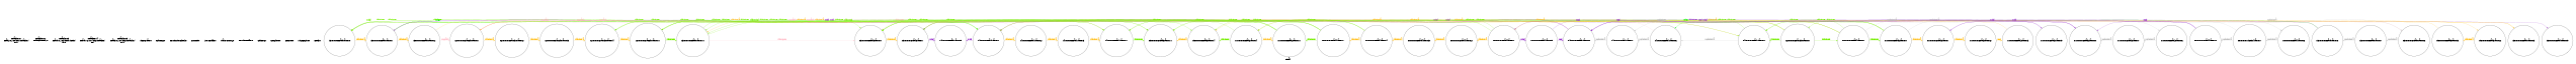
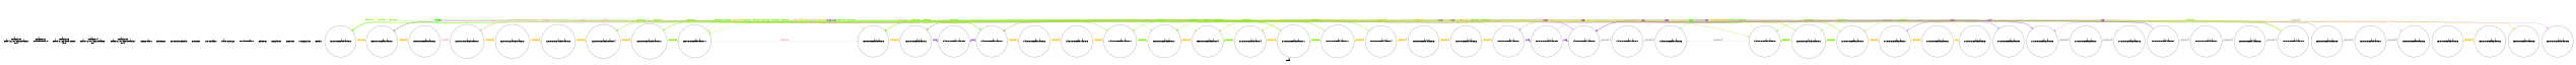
  digraph {
    label=Final
    splines=true
    node [shape=circle]
    edge [color=chartreuse2 constraint=false fontcolor=chartreuse2]
-   n2 [label="Attacker.I1\nRead2.C VA0(PA1:Attacker)\nL11\n" shape=none]
+   n1 [label="Attacker.I0\nRead4.C VA1(PA2:Attacker)\nL11\n" shape=none]
    n3 [label="Attacker.I2\nBranch0 PNT, T\n\n" shape=none]
    n4 [label="Attacker.I3\nRead0.C VA2(PA0:Victim)\nL10\n" shape=none]
    n5 [label="Attacker.I4\nRead1.C VA1(PA2:Attacker)\nL11\n" shape=none]
    n6 [label="Attacker.I5\nRead3.C VA1(PA2:Attacker)\nL11\n" shape=none]
    n7 [label=ViCLCreate0 shape=none]
    n8 [label=CohResp0 shape=none]
    n9 [label=PermissionCheck0 shape=none]
    n10 [label=Commit0 shape=none]
    n11 [label=StoreBuffer0 shape=none]
    n12 [label=MainMemory0 shape=none]
    n13 [label=ReorderBuffer0 shape=none]
    n14 [label=CohReq0 shape=none]
    n15 [label=Complete0 shape=none]
    n16 [label=Execute0 shape=none]
    n17 [label=ViCLExpire0 shape=none]
    n18 [label=Fetch0 shape=none]
    n3_0_0_0_Read0_at_0_0
    n3_0_0_0_Read0_at_0_1
    n3_0_0_0_Read0_at_0_6
    n4_0_0_0_Read1_at_0_0
    n5_0_0_0_Read3_at_0_0
    n3_0_0_0_Read0_at_0_2
    n3_0_0_0_Read0_at_0_9
    n4_0_0_0_Read1_at_0_1
    n2_0_0_0_Branch0_at_0_1
    n3_0_0_0_Read0_at_0_7
    n4_0_0_0_Read1_at_0_6
    n5_0_0_0_Read3_at_0_1
    n3_0_0_0_Read0_at_0_3
    n4_0_0_0_Read1_at_0_2
    n4_0_0_0_Read1_at_0_9
    n3_0_0_0_Read0_at_0_11
    n2_0_0_0_Branch0_at_0_2
    n4_0_0_0_Read1_at_0_11
    n5_0_0_0_Read3_at_0_11
    n3_0_0_0_Read0_at_0_8
    n4_0_0_0_Read1_at_0_7
    n4_0_0_0_Read1_at_0_3
    n5_0_0_0_Read3_at_0_2
    n4_0_0_0_Read1_at_0_8
    n2_0_0_0_Branch0_at_0_0
    n2_0_0_0_Branch0_at_0_3
    n2_0_0_0_Branch0_at_0_4
    n2_0_0_0_Branch0_at_0_11
    n5_0_0_0_Read3_at_0_4
    n1_0_0_0_Read2_at_0_0
    n1_0_0_0_Read2_at_0_1
    n1_0_0_0_Read2_at_0_6
    n1_0_0_0_Read2_at_0_2
    n1_0_0_0_Read2_at_0_9
    n1_0_0_0_Read2_at_0_7
    n1_0_0_0_Read2_at_0_3
    n1_0_0_0_Read2_at_0_4
    n1_0_0_0_Read2_at_0_11
    n1_0_0_0_Read2_at_0_8
    n5_0_0_0_Read3_at_0_3
    n0_0_0_0_Read4_at_0_0
    n0_0_0_0_Read4_at_0_1
    n0_0_0_0_Read4_at_0_6
    n0_0_0_0_Read4_at_0_2
    n0_0_0_0_Read4_at_0_9
-   n0_0_0_0_Read4_at_0_7 [label=n0_0_0_0_Victim4_at_0_7]
+   n0_0_0_0_Read4_at_0_7
    n0_0_0_0_Read4_at_0_3
    n0_0_0_0_Read4_at_0_4
    n0_0_0_0_Read4_at_0_11
    n0_0_0_0_Read4_at_0_8
-   n3_0_0_0_Read0_at_0_0 -> n3_0_0_0_Read0_at_0_1 [color=goldenrod1 fontcolor=goldenrod1 label=uhb_intra]
+   n3_0_0_0_Read0_at_0_0 -> n3_0_0_0_Read0_at_0_1 [color=goldenrod1 fontcolor=goldenrod1 label=uhb_uhb]
    n3_0_0_0_Read0_at_0_0 -> n3_0_0_0_Read0_at_0_6 [color=gray fontcolor=gray label=ucoh_intra]
-   n3_0_0_0_Read0_at_0_0 -> n4_0_0_0_Read1_at_0_0 [label=uvicl]
-   n3_0_0_0_Read0_at_0_0 -> n5_0_0_0_Read3_at_0_0 [label=uhb_ucci]
+   n3_0_0_0_Read0_at_0_0 -> n4_0_0_0_Read1_at_0_0 [label=uhb_inter]
+   n3_0_0_0_Read0_at_0_0 -> n5_0_0_0_Read3_at_0_0 [label=uhb_inter]
    n3_0_0_0_Read0_at_0_1 -> n3_0_0_0_Read0_at_0_2 [color=goldenrod1 fontcolor=goldenrod1 label=uhb_intra]
    n3_0_0_0_Read0_at_0_1 -> n3_0_0_0_Read0_at_0_9 [color=darkorchid fontcolor=darkorchid label=uvicl]
    n3_0_0_0_Read0_at_0_1 -> n4_0_0_0_Read1_at_0_1 [color=green fontcolor=green label=udep]
    n3_0_0_0_Read0_at_0_1 -> n4_0_0_0_Read1_at_0_1 [label=uhb_inter]
    n3_0_0_0_Read0_at_0_6 -> n2_0_0_0_Branch0_at_0_1 [color=pink fontcolor=pink label=usquash]
    n3_0_0_0_Read0_at_0_6 -> n3_0_0_0_Read0_at_0_7 [color=gray fontcolor=gray label=ucoh_intra]
    n4_0_0_0_Read1_at_0_0 -> n5_0_0_0_Read3_at_0_0 [label=uhb_inter]
    n4_0_0_0_Read1_at_0_0 -> n4_0_0_0_Read1_at_0_1 [color=goldenrod1 fontcolor=goldenrod1 label=uhb_intra]
    n4_0_0_0_Read1_at_0_0 -> n4_0_0_0_Read1_at_0_6 [color=gray fontcolor=gray label=ucoh_intra]
    n5_0_0_0_Read3_at_0_0 -> n5_0_0_0_Read3_at_0_1 [color=goldenrod1 fontcolor=goldenrod1 label=uhb_intra]
    n3_0_0_0_Read0_at_0_2 -> n2_0_0_0_Branch0_at_0_1 [color=pink fontcolor=pink label=usquash]
    n3_0_0_0_Read0_at_0_2 -> n3_0_0_0_Read0_at_0_3 [color=goldenrod1 fontcolor=goldenrod1 label=uhb_intra]
    n4_0_0_0_Read1_at_0_1 -> n5_0_0_0_Read3_at_0_1 [label=uhb_inter]
    n4_0_0_0_Read1_at_0_1 -> n4_0_0_0_Read1_at_0_2 [color=goldenrod1 fontcolor=goldenrod1 label=uhb_intra]
    n4_0_0_0_Read1_at_0_1 -> n4_0_0_0_Read1_at_0_9 [color=darkorchid fontcolor=darkorchid label=uvicl]
    n2_0_0_0_Branch0_at_0_1 -> n2_0_0_0_Branch0_at_0_2 [color=goldenrod1 fontcolor=goldenrod1 label=uhb_intra]
    n3_0_0_0_Read0_at_0_7 -> n3_0_0_0_Read0_at_0_8 [color=gray fontcolor=gray label=ucoh_intra]
    n4_0_0_0_Read1_at_0_6 -> n2_0_0_0_Branch0_at_0_1 [color=pink fontcolor=pink label=usquash]
    n4_0_0_0_Read1_at_0_6 -> n4_0_0_0_Read1_at_0_7 [color=gray fontcolor=gray label=ucoh_intra]
    n5_0_0_0_Read3_at_0_1 -> n4_0_0_0_Read1_at_0_9 [color=darkorchid fontcolor=darkorchid label=uvicl]
    n5_0_0_0_Read3_at_0_1 -> n5_0_0_0_Read3_at_0_2 [color=goldenrod1 fontcolor=goldenrod1 label=uhb_intra]
    n3_0_0_0_Read0_at_0_3 -> n3_0_0_0_Read0_at_0_11 [color=goldenrod1 fontcolor=goldenrod1 label=uhb_intra]
    n4_0_0_0_Read1_at_0_2 -> n2_0_0_0_Branch0_at_0_1 [color=pink fontcolor=pink label=usquash]
    n4_0_0_0_Read1_at_0_2 -> n4_0_0_0_Read1_at_0_3 [color=goldenrod1 fontcolor=goldenrod1 label=uhb_intra]
    n3_0_0_0_Read0_at_0_11 -> n5_0_0_0_Read3_at_0_0 [color=pink fontcolor=pink label=uhb_spec]
-   n3_0_0_0_Read0_at_0_11 -> n4_0_0_0_Read1_at_0_11 [label=uhb_uvicl]
+   n3_0_0_0_Read0_at_0_11 -> n4_0_0_0_Read1_at_0_11 [label=uhb_inter]
    n3_0_0_0_Read0_at_0_11 -> n5_0_0_0_Read3_at_0_11 [label=uhb_inter]
-   n2_0_0_0_Branch0_at_0_2 -> n2_0_0_0_Branch0_at_0_3 [color=goldenrod1 fontcolor=goldenrod1 label=uhb_intra]
+   n2_0_0_0_Branch0_at_0_2 -> n2_0_0_0_Branch0_at_0_3 [color=goldenrod1 fontcolor=goldenrod1 label=uvicl_intra]
    n4_0_0_0_Read1_at_0_11 -> n5_0_0_0_Read3_at_0_0 [color=pink fontcolor=pink label=uhb_spec]
    n4_0_0_0_Read1_at_0_11 -> n5_0_0_0_Read3_at_0_11 [label=uhb_inter]
    n3_0_0_0_Read0_at_0_8 -> n3_0_0_0_Read0_at_0_1 [color=darkorchid fontcolor=darkorchid label=uvicl]
    n3_0_0_0_Read0_at_0_8 -> n2_0_0_0_Branch0_at_0_1 [color=pink fontcolor=pink label=usquash]
    n3_0_0_0_Read0_at_0_8 -> n4_0_0_0_Read1_at_0_6 [color=green fontcolor=green label=udep]
    n4_0_0_0_Read1_at_0_7 -> n4_0_0_0_Read1_at_0_8 [color=gray fontcolor=gray label=ucoh_intra]
    n4_0_0_0_Read1_at_0_3 -> n4_0_0_0_Read1_at_0_11 [color=goldenrod1 fontcolor=goldenrod1 label=uhb_intra]
    n5_0_0_0_Read3_at_0_2 -> n5_0_0_0_Read3_at_0_3 [color=goldenrod1 fontcolor=goldenrod1 label=uhb_intra]
    n4_0_0_0_Read1_at_0_8 -> n4_0_0_0_Read1_at_0_1 [color=darkorchid fontcolor=darkorchid label=uvicl]
    n4_0_0_0_Read1_at_0_8 -> n2_0_0_0_Branch0_at_0_1 [color=pink fontcolor=pink label=usquash]
    n4_0_0_0_Read1_at_0_8 -> n5_0_0_0_Read3_at_0_1 [color=darkorchid fontcolor=darkorchid label=uvicl]
    n2_0_0_0_Branch0_at_0_0 -> n3_0_0_0_Read0_at_0_0 [label=uhb_inter]
    n2_0_0_0_Branch0_at_0_0 -> n4_0_0_0_Read1_at_0_0 [label=uhb_inter]
    n2_0_0_0_Branch0_at_0_0 -> n5_0_0_0_Read3_at_0_0 [label=uhb_inter]
    n2_0_0_0_Branch0_at_0_0 -> n2_0_0_0_Branch0_at_0_1 [color=goldenrod1 fontcolor=goldenrod1 label=uhb_intra]
    n2_0_0_0_Branch0_at_0_3 -> n2_0_0_0_Branch0_at_0_4 [color=goldenrod1 fontcolor=goldenrod1 label=uhb_intra]
    n2_0_0_0_Branch0_at_0_4 -> n2_0_0_0_Branch0_at_0_11 [color=goldenrod1 fontcolor=goldenrod1 label=uhb_intra]
    n2_0_0_0_Branch0_at_0_4 -> n5_0_0_0_Read3_at_0_4 [label=uhb_inter]
    n2_0_0_0_Branch0_at_0_11 -> n3_0_0_0_Read0_at_0_11 [label=uhb_inter]
    n2_0_0_0_Branch0_at_0_11 -> n4_0_0_0_Read1_at_0_11 [label=uhb_inter]
-   n2_0_0_0_Branch0_at_0_11 -> n5_0_0_0_Read3_at_0_11 [label=uhb_inter]
    n5_0_0_0_Read3_at_0_4 -> n5_0_0_0_Read3_at_0_11 [color=goldenrod1 fontcolor=goldenrod1 label=uhb_intra]
    n1_0_0_0_Read2_at_0_0 -> n3_0_0_0_Read0_at_0_0 [label=uhb_inter]
    n1_0_0_0_Read2_at_0_0 -> n4_0_0_0_Read1_at_0_0 [label=uhb_inter]
    n1_0_0_0_Read2_at_0_0 -> n5_0_0_0_Read3_at_0_0 [label=uhb_inter]
    n1_0_0_0_Read2_at_0_0 -> n2_0_0_0_Branch0_at_0_0 [label=uhb_inter]
    n1_0_0_0_Read2_at_0_0 -> n1_0_0_0_Read2_at_0_1 [color=goldenrod1 fontcolor=goldenrod1 label=uhb_intra]
    n1_0_0_0_Read2_at_0_0 -> n1_0_0_0_Read2_at_0_6 [color=gray fontcolor=gray label=ucoh_intra]
    n1_0_0_0_Read2_at_0_1 -> n1_0_0_0_Read2_at_0_2 [color=goldenrod1 fontcolor=goldenrod1 label=uhb_intra]
    n1_0_0_0_Read2_at_0_1 -> n1_0_0_0_Read2_at_0_9 [color=darkorchid fontcolor=darkorchid label=uvicl]
    n1_0_0_0_Read2_at_0_6 -> n1_0_0_0_Read2_at_0_7 [color=gray fontcolor=gray label=ucoh_intra]
    n1_0_0_0_Read2_at_0_2 -> n1_0_0_0_Read2_at_0_3 [color=goldenrod1 fontcolor=goldenrod1 label=ucci]
    n1_0_0_0_Read2_at_0_9 -> n4_0_0_0_Read1_at_0_8 [color=darkorchid fontcolor=darkorchid label=ucci]
    n1_0_0_0_Read2_at_0_7 -> n1_0_0_0_Read2_at_0_8 [color=gray fontcolor=gray label=ucoh_intra]
    n1_0_0_0_Read2_at_0_3 -> n1_0_0_0_Read2_at_0_4 [color=goldenrod1 fontcolor=goldenrod1 label=uhb_intra]
    n1_0_0_0_Read2_at_0_4 -> n2_0_0_0_Branch0_at_0_4 [label=uhb_inter]
    n1_0_0_0_Read2_at_0_4 -> n5_0_0_0_Read3_at_0_4 [label=uhb_inter]
    n1_0_0_0_Read2_at_0_4 -> n1_0_0_0_Read2_at_0_11 [color=goldenrod1 fontcolor=goldenrod1 label=uhb_intra]
    n1_0_0_0_Read2_at_0_11 -> n3_0_0_0_Read0_at_0_11 [label=uhb_inter]
    n1_0_0_0_Read2_at_0_11 -> n4_0_0_0_Read1_at_0_11 [label=uhb_inter]
    n1_0_0_0_Read2_at_0_11 -> n5_0_0_0_Read3_at_0_11 [label=uhb_inter]
    n1_0_0_0_Read2_at_0_11 -> n2_0_0_0_Branch0_at_0_11 [label=uhb_inter]
    n1_0_0_0_Read2_at_0_8 -> n4_0_0_0_Read1_at_0_8 [color=darkorchid fontcolor=darkorchid label=ucci]
    n1_0_0_0_Read2_at_0_8 -> n1_0_0_0_Read2_at_0_1 [color=darkorchid fontcolor=darkorchid label=uvicl]
    n5_0_0_0_Read3_at_0_3 -> n5_0_0_0_Read3_at_0_4 [color=goldenrod1 fontcolor=goldenrod1 label=uhb_intra]
    n0_0_0_0_Read4_at_0_0 -> n3_0_0_0_Read0_at_0_0 [label=uhb_inter]
    n0_0_0_0_Read4_at_0_0 -> n4_0_0_0_Read1_at_0_0 [label=uhb_inter]
    n0_0_0_0_Read4_at_0_0 -> n5_0_0_0_Read3_at_0_0 [label=uhb_inter]
-   n2_0_0_0_Branch0_at_0_0 -> n0_0_0_0_Read4_at_0_0 [label=uhb_inter]
+   n0_0_0_0_Read4_at_0_0 -> n2_0_0_0_Branch0_at_0_0 [label=uhb_inter]
    n0_0_0_0_Read4_at_0_0 -> n1_0_0_0_Read2_at_0_0 [label=uhb_inter]
    n0_0_0_0_Read4_at_0_0 -> n0_0_0_0_Read4_at_0_1 [color=goldenrod1 fontcolor=goldenrod1 label=uhb_intra]
    n0_0_0_0_Read4_at_0_0 -> n0_0_0_0_Read4_at_0_6 [color=gray fontcolor=gray label=ucoh_intra]
    n0_0_0_0_Read4_at_0_1 -> n4_0_0_0_Read1_at_0_1 [label=uhb_inter]
    n0_0_0_0_Read4_at_0_1 -> n5_0_0_0_Read3_at_0_1 [label=uhb_inter]
    n0_0_0_0_Read4_at_0_1 -> n0_0_0_0_Read4_at_0_2 [color=goldenrod1 fontcolor=goldenrod1 label=uhb_intra]
    n0_0_0_0_Read4_at_0_1 -> n0_0_0_0_Read4_at_0_9 [color=darkorchid fontcolor=darkorchid label=uvicl]
    n0_0_0_0_Read4_at_0_6 -> n0_0_0_0_Read4_at_0_7 [color=gray fontcolor=gray label=ucoh_intra]
    n0_0_0_0_Read4_at_0_2 -> n0_0_0_0_Read4_at_0_3 [color=goldenrod1 fontcolor=goldenrod1 label=uhb_intra]
    n0_0_0_0_Read4_at_0_9 -> n4_0_0_0_Read1_at_0_8 [color=darkorchid fontcolor=darkorchid label=ucci]
    n0_0_0_0_Read4_at_0_9 -> n1_0_0_0_Read2_at_0_8 [color=darkorchid fontcolor=darkorchid label=ucci]
    n0_0_0_0_Read4_at_0_7 -> n4_0_0_0_Read1_at_0_7 [color=gray fontcolor=gray label=ucoh_inter]
    n0_0_0_0_Read4_at_0_7 -> n0_0_0_0_Read4_at_0_8 [color=gray fontcolor=gray label=ucoh_intra]
    n0_0_0_0_Read4_at_0_3 -> n0_0_0_0_Read4_at_0_4 [color=goldenrod1 fontcolor=goldenrod1 label=uhb_intra]
    n0_0_0_0_Read4_at_0_4 -> n2_0_0_0_Branch0_at_0_4 [label=uhb_inter]
    n0_0_0_0_Read4_at_0_4 -> n5_0_0_0_Read3_at_0_4 [label=uhb_inter]
    n0_0_0_0_Read4_at_0_4 -> n1_0_0_0_Read2_at_0_4 [label=uhb_inter]
    n0_0_0_0_Read4_at_0_4 -> n0_0_0_0_Read4_at_0_11 [color=goldenrod1 fontcolor=goldenrod1 label=uhb_intra]
    n0_0_0_0_Read4_at_0_11 -> n3_0_0_0_Read0_at_0_11 [label=uhb_inter]
-   n0_0_0_0_Read4_at_0_11 -> n4_0_0_0_Read1_at_0_11 [label=uhb_inter]
+   n0_0_0_0_Read4_at_0_3 -> n4_0_0_0_Read1_at_0_11 [label=uhb_inter]
    n0_0_0_0_Read4_at_0_11 -> n5_0_0_0_Read3_at_0_11 [label=uhb_inter]
    n0_0_0_0_Read4_at_0_11 -> n2_0_0_0_Branch0_at_0_11 [label=uhb_inter]
    n0_0_0_0_Read4_at_0_11 -> n1_0_0_0_Read2_at_0_11 [label=uhb_inter]
-   n0_0_0_0_Read4_at_0_8 -> n4_0_0_0_Read1_at_0_8 [color=darkorchid fontcolor=darkorchid label=uhb_inter]
+   n0_0_0_0_Read4_at_0_8 -> n4_0_0_0_Read1_at_0_8 [color=darkorchid fontcolor=darkorchid label=ucci]
    n0_0_0_0_Read4_at_0_8 -> n1_0_0_0_Read2_at_0_8 [color=darkorchid fontcolor=darkorchid label=ucci]
    n0_0_0_0_Read4_at_0_8 -> n0_0_0_0_Read4_at_0_1 [color=darkorchid fontcolor=darkorchid label=uvicl]
  }
